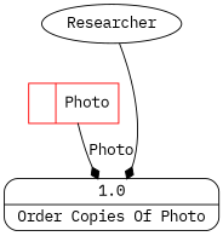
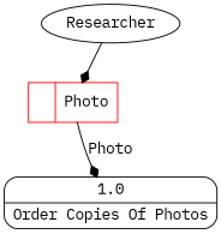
  digraph {
    fontname="IBM Plex Mono"
    node [fontname="IBM Plex Mono"]
    edge [arrowhead=diamond fontname="IBM Plex Mono"]
    n1 [color=red label="<f0>  |<f1> Photo " shape=record]
-   n2 [label="{<f0> 1.0|<f1> Order Copies Of Photo }" shape=Mrecord]
+   n2 [label="{<f0> 1.0|<f1> Order Copies Of Photos }" shape=Mrecord]
    n3 [label=Researcher shape=ellipse]
    n1 -> n2 [label=Photo]
-   n3 -> n2
+   n3 -> n1
  }
